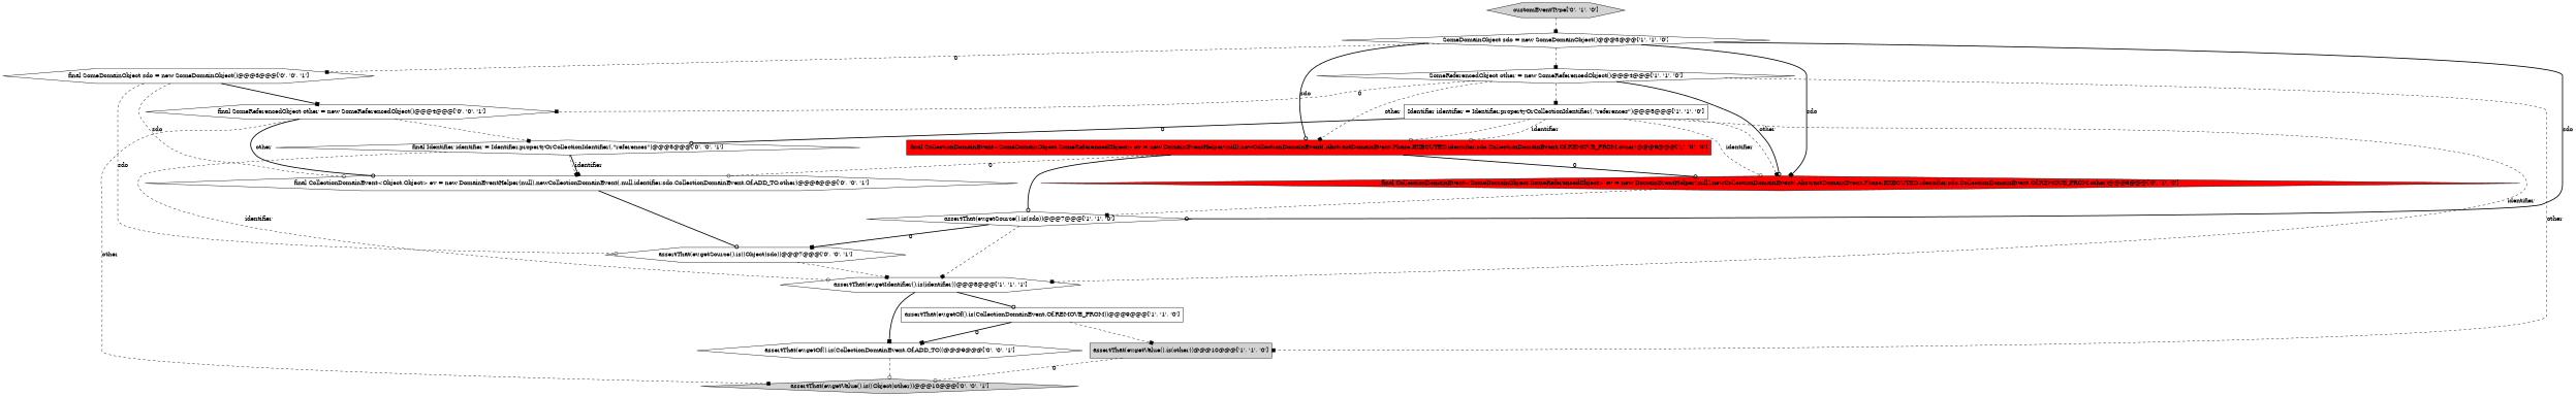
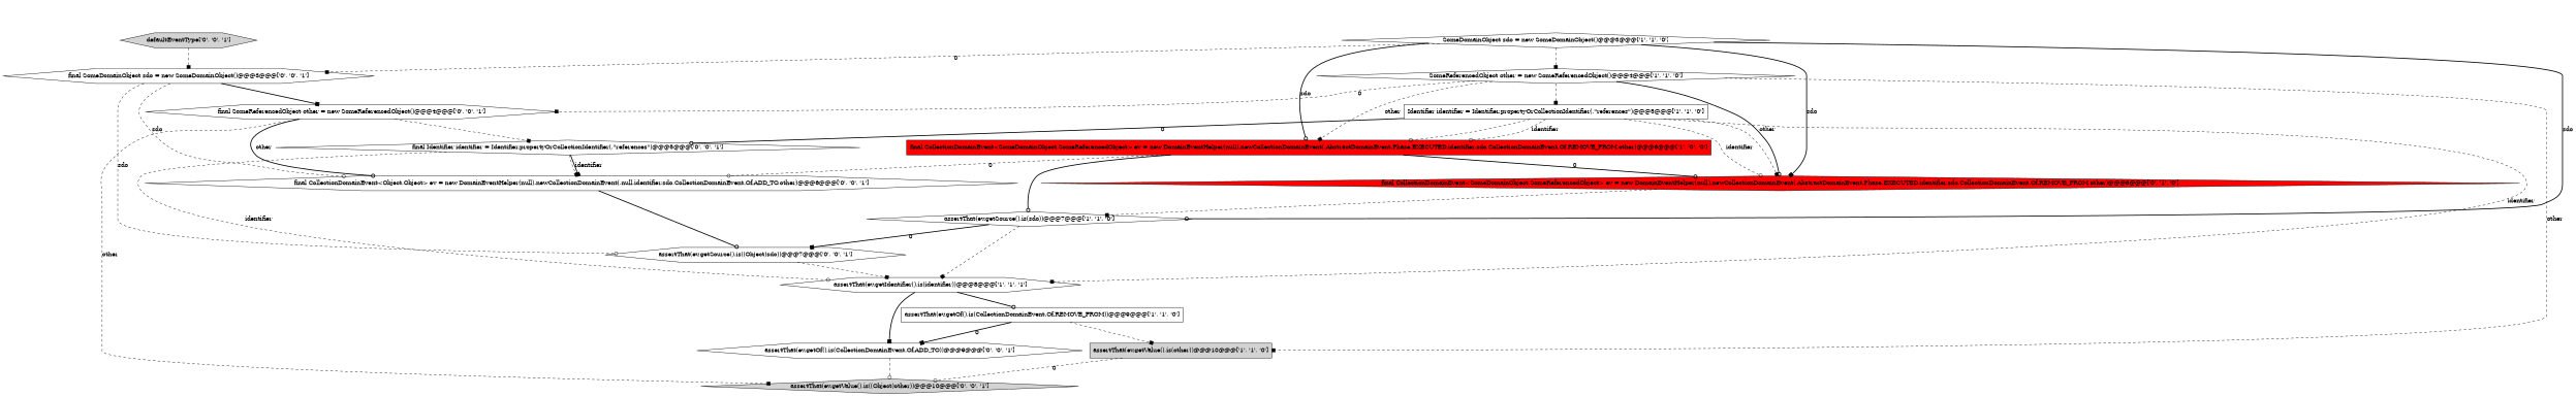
  digraph {
    node [fillcolor=white shape=hexagon style=filled]
    edge [arrowhead=box style=dashed]
+   n1 [fillcolor=lightgray label="defaultEventType['0', '0', '1']"]
    n2 [label="final SomeDomainObject sdo = new SomeDomainObject()@@@3@@@['0', '0', '1']"]
    n3 [label="final CollectionDomainEvent<Object,Object> ev = new DomainEventHelper(null).newCollectionDomainEvent(,null,identifier,sdo,CollectionDomainEvent.Of.ADD_TO,other)@@@6@@@['0', '0', '1']"]
    n4 [label="assertThat(ev.getSource(),is((Object)sdo))@@@7@@@['0', '0', '1']"]
    n5 [label="final SomeReferencedObject other = new SomeReferencedObject()@@@4@@@['0', '0', '1']"]
    n6 [label="assertThat(ev.getOf(),is(CollectionDomainEvent.Of.ADD_TO))@@@9@@@['0', '0', '1']"]
    n7 [fillcolor=lightgray label="assertThat(ev.getValue(),is((Object)other))@@@10@@@['0', '0', '1']" shape=diamond]
    n8 [label="assertThat(ev.getIdentifier(),is(identifier))@@@8@@@['1', '1', '1']"]
    n9 [label="SomeReferencedObject other = new SomeReferencedObject()@@@4@@@['1', '1', '0']" shape=diamond]
    n10 [fillcolor=lightgray label="assertThat(ev.getValue(),is(other))@@@10@@@['1', '1', '0']" shape=box]
    n11 [fillcolor=red label="final CollectionDomainEvent<SomeDomainObject,SomeReferencedObject> ev = new DomainEventHelper(null).newCollectionDomainEvent(,AbstractDomainEvent.Phase.EXECUTED,identifier,sdo,CollectionDomainEvent.Of.REMOVE_FROM,other)@@@6@@@['0', '1', '0']" shape=diamond]
    n12 [label="Identifier identifier = Identifier.propertyOrCollectionIdentifier(,\"references\")@@@5@@@['1', '1', '0']" shape=box]
    n13 [fillcolor=red label="final CollectionDomainEvent<SomeDomainObject,SomeReferencedObject> ev = new DomainEventHelper(null).newCollectionDomainEvent(,AbstractDomainEvent.Phase.EXECUTED,identifier,sdo,CollectionDomainEvent.Of.REMOVE_FROM,other)@@@6@@@['1', '0', '0']" shape=box]
    n14 [label="assertThat(ev.getSource(),is(sdo))@@@7@@@['1', '1', '0']" shape=diamond]
    n15 [label="final Identifier identifier = Identifier.propertyOrCollectionIdentifier(,\"references\")@@@5@@@['0', '0', '1']" shape=diamond]
-   n16 [fillcolor=lightgray label="customEventType['0', '1', '0']"]
    n17 [label="SomeDomainObject sdo = new SomeDomainObject()@@@3@@@['1', '1', '0']" shape=diamond]
    n18 [label="assertThat(ev.getOf(),is(CollectionDomainEvent.Of.REMOVE_FROM))@@@9@@@['1', '1', '0']" shape=box]
+   n1 -> n2
    n2 -> n3 [arrowhead=odot label=sdo]
    n2 -> n4 [arrowhead=odot label=sdo]
    n2 -> n5 [style=bold]
    n3 -> n4 [arrowhead=odot style=bold]
    n4 -> n8
    n5 -> n3 [arrowhead=odot label=other style=bold]
    n5 -> n7 [label=other]
    n5 -> n15
    n6 -> n7 [arrowhead=odot]
    n8 -> n6 [style=bold]
    n8 -> n18 [arrowhead=odot style=bold]
    n9 -> n5 [label=0]
    n9 -> n10 [label=other]
    n9 -> n11 [arrowhead=odot label=other style=bold]
    n9 -> n12
    n9 -> n13 [label=other]
    n10 -> n7 [arrowhead=odot label=0]
    n11 -> n14
    n12 -> n8 [label=identifier]
    n12 -> n11
    n12 -> n11 [arrowhead=odot label=identifier]
    n12 -> n13 [arrowhead=odot label=identifier]
    n12 -> n13 [arrowhead=odot]
    n12 -> n15 [arrowhead=odot label=0 style=bold]
    n13 -> n3 [arrowhead=odot label=0]
    n13 -> n11 [arrowhead=odot label=0 style=bold]
    n13 -> n14 [arrowhead=odot style=bold]
    n14 -> n4 [label=0 style=bold]
    n14 -> n8
    n15 -> n3 [label=identifier style=bold]
    n15 -> n3
    n15 -> n8 [arrowhead=odot label=identifier]
-   n16 -> n17
    n17 -> n2 [label=0]
    n17 -> n9
    n17 -> n11 [label=sdo style=bold]
    n17 -> n13 [arrowhead=odot label=sdo style=bold]
    n17 -> n14 [arrowhead=odot label=sdo style=bold]
    n18 -> n6 [label=0 style=bold]
    n18 -> n10
  }
